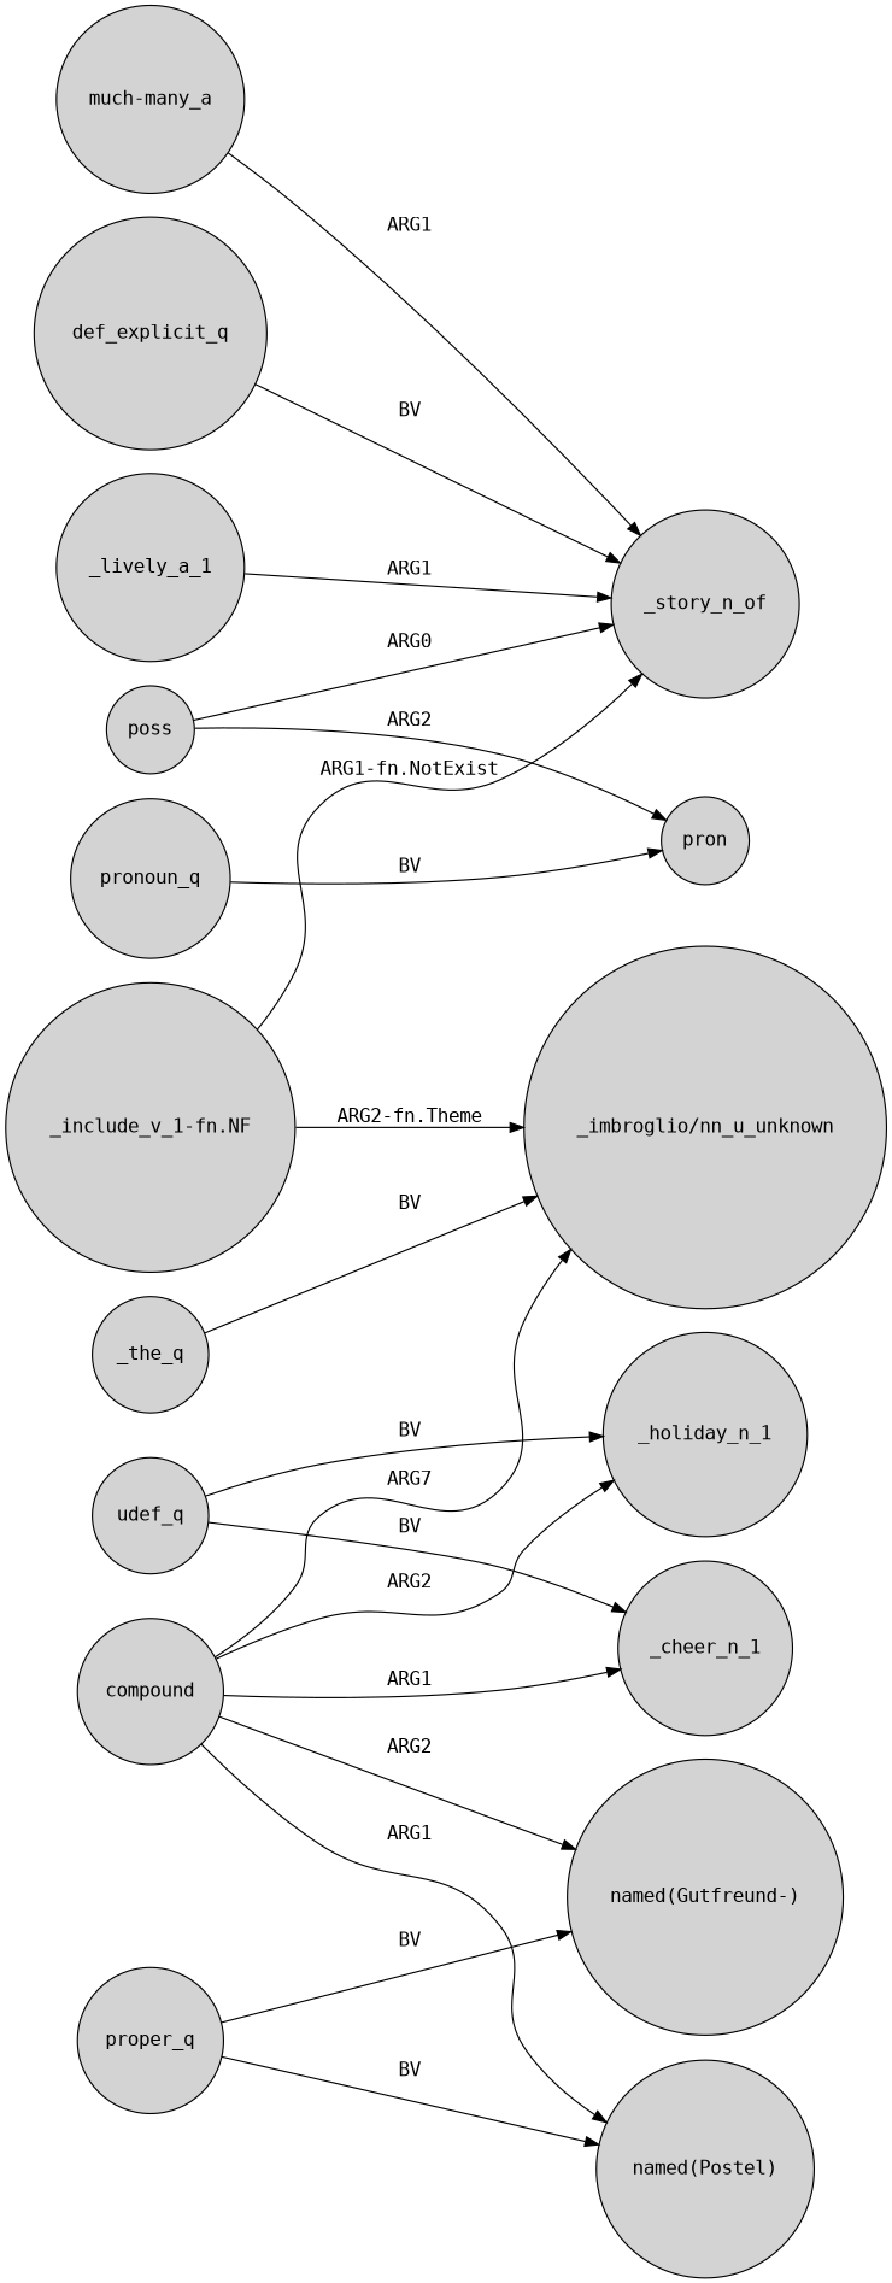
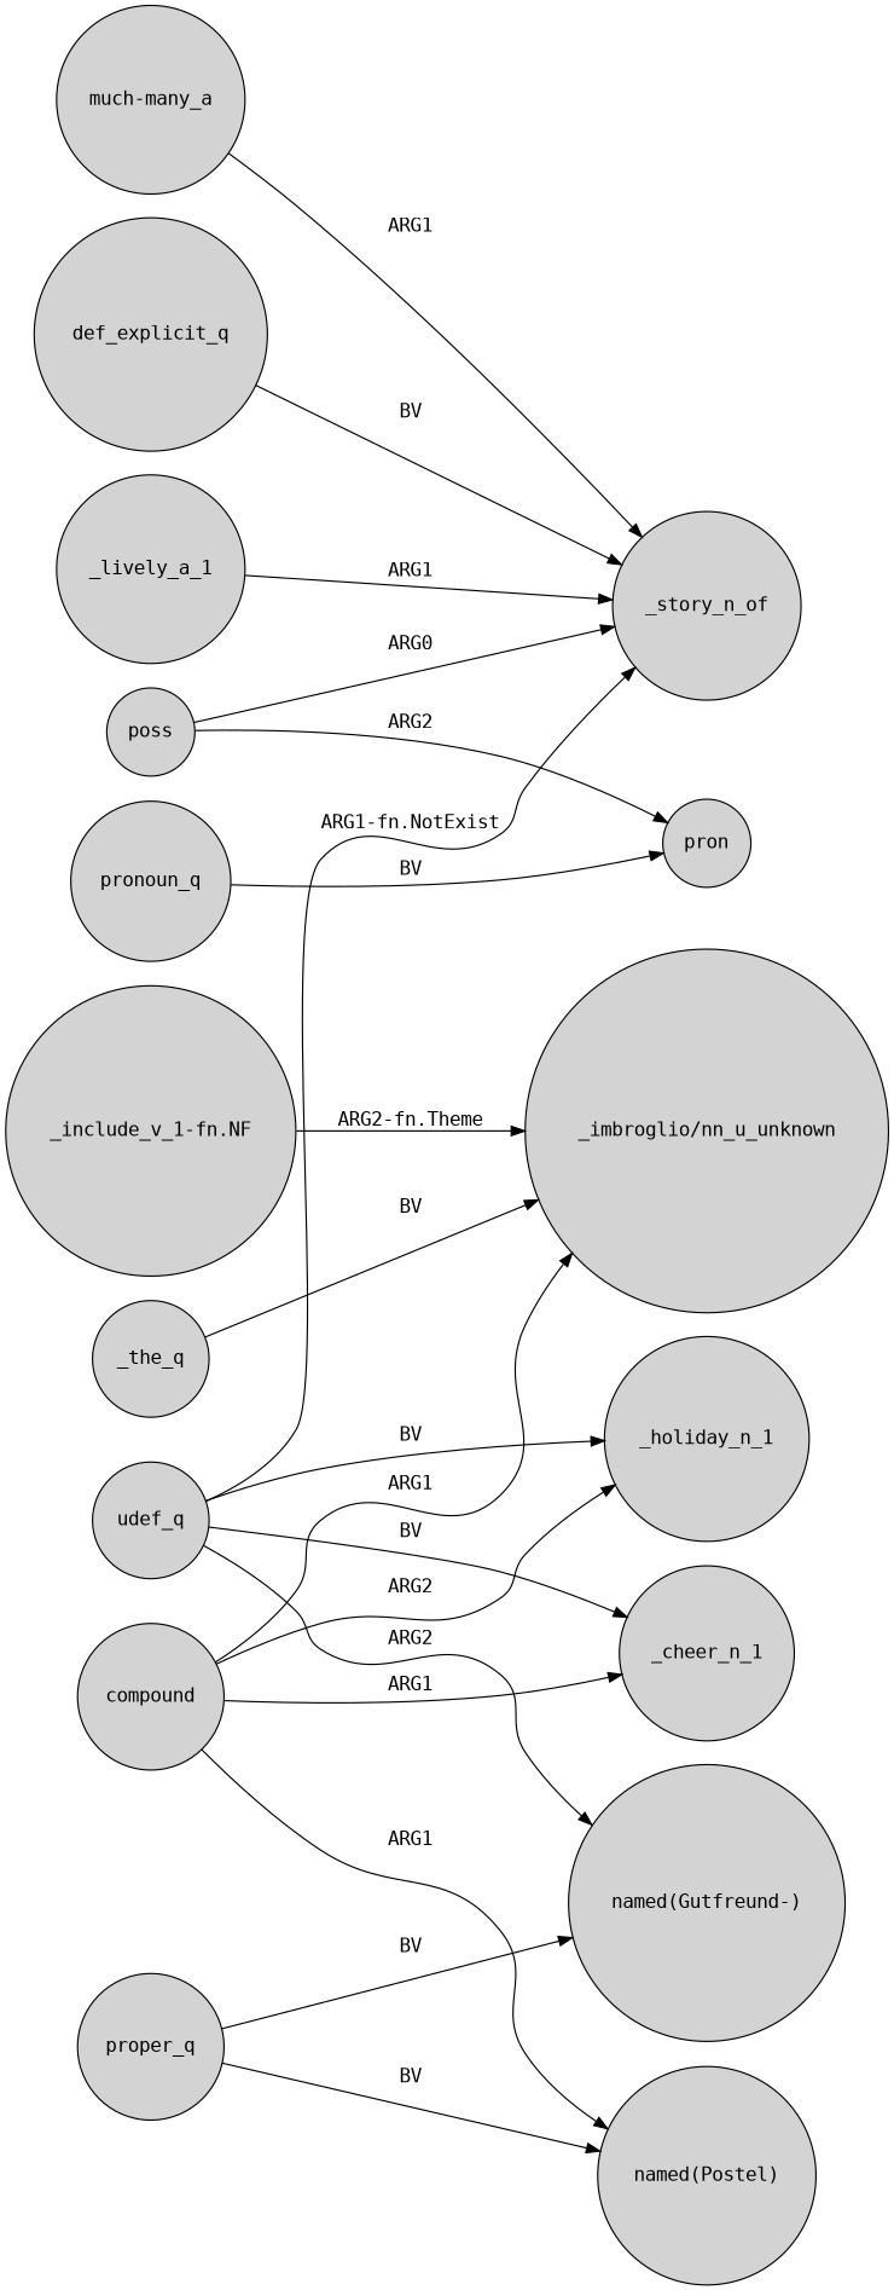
  digraph {
    fontname="DejaVu Sans Mono"
    rankdir=LR
    node [fontname="DejaVu Sans Mono" shape=circle style=filled]
    edge [fontname="DejaVu Sans Mono"]
    poss
    _story_n_of
    pron
    _the_q
    "_imbroglio/nn_u_unknown"
    compound
    "named(Postel)"
    "named(Gutfreund-)"
    _cheer_n_1
    _holiday_n_1
    "_include_v_1-fn.NF"
    proper_q
    def_explicit_q
    udef_q
    _lively_a_1
    "much-many_a"
    pronoun_q
    poss -> _story_n_of [label=ARG0]
    poss -> pron [label=ARG2]
    _the_q -> "_imbroglio/nn_u_unknown" [label=BV]
-   compound -> "_imbroglio/nn_u_unknown" [label=ARG7]
+   compound -> "_imbroglio/nn_u_unknown" [label=ARG1]
    compound -> "named(Postel)" [label=ARG1]
-   compound -> "named(Gutfreund-)" [label=ARG2]
+   udef_q -> "named(Gutfreund-)" [label=ARG2]
    compound -> _cheer_n_1 [label=ARG1]
    compound -> _holiday_n_1 [label=ARG2]
-   "_include_v_1-fn.NF" -> _story_n_of [label="ARG1-fn.NotExist"]
+   udef_q -> _story_n_of [label="ARG1-fn.NotExist"]
    "_include_v_1-fn.NF" -> "_imbroglio/nn_u_unknown" [label="ARG2-fn.Theme"]
    proper_q -> "named(Postel)" [label=BV]
    proper_q -> "named(Gutfreund-)" [label=BV]
    def_explicit_q -> _story_n_of [label=BV]
    udef_q -> _cheer_n_1 [label=BV]
    udef_q -> _holiday_n_1 [label=BV]
    _lively_a_1 -> _story_n_of [label=ARG1]
    "much-many_a" -> _story_n_of [label=ARG1]
    pronoun_q -> pron [label=BV]
  }
